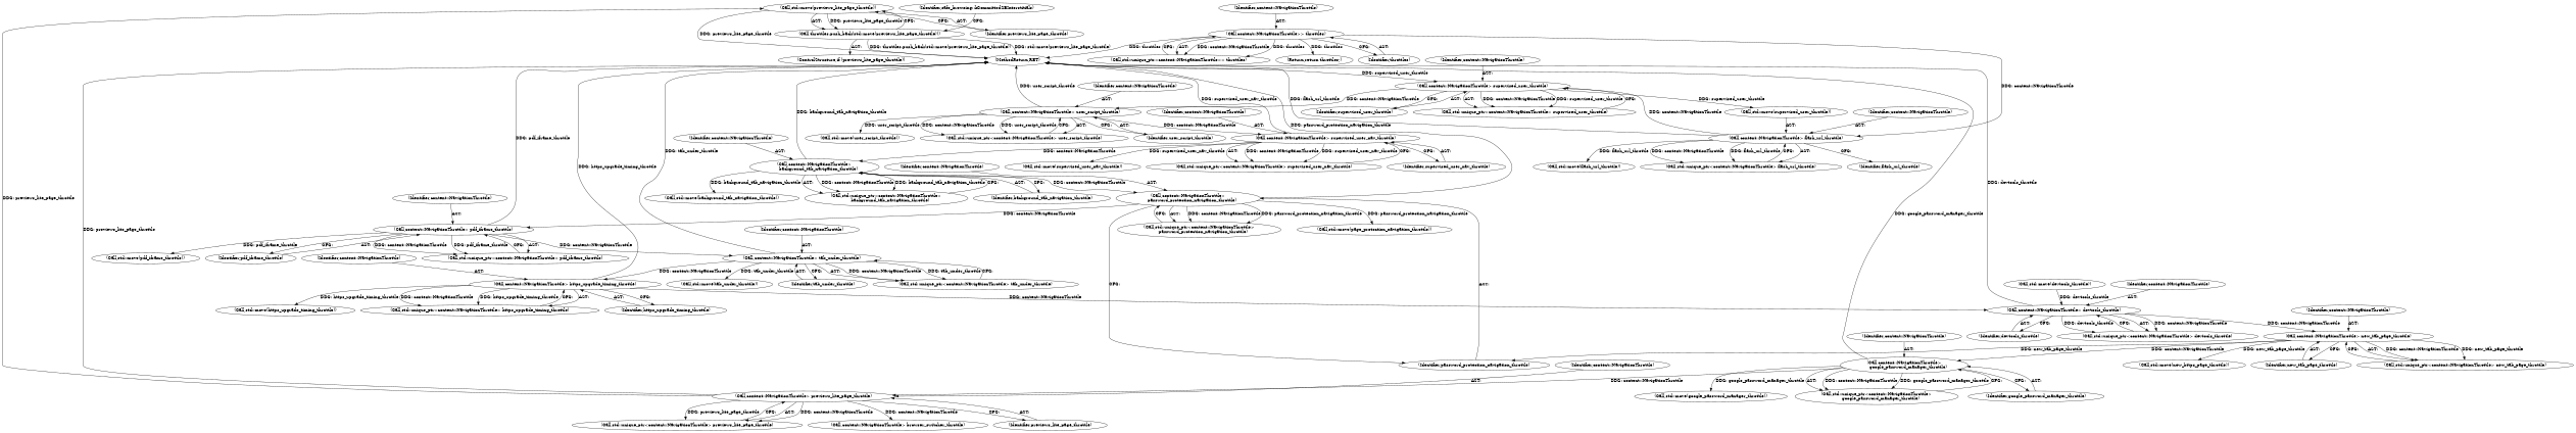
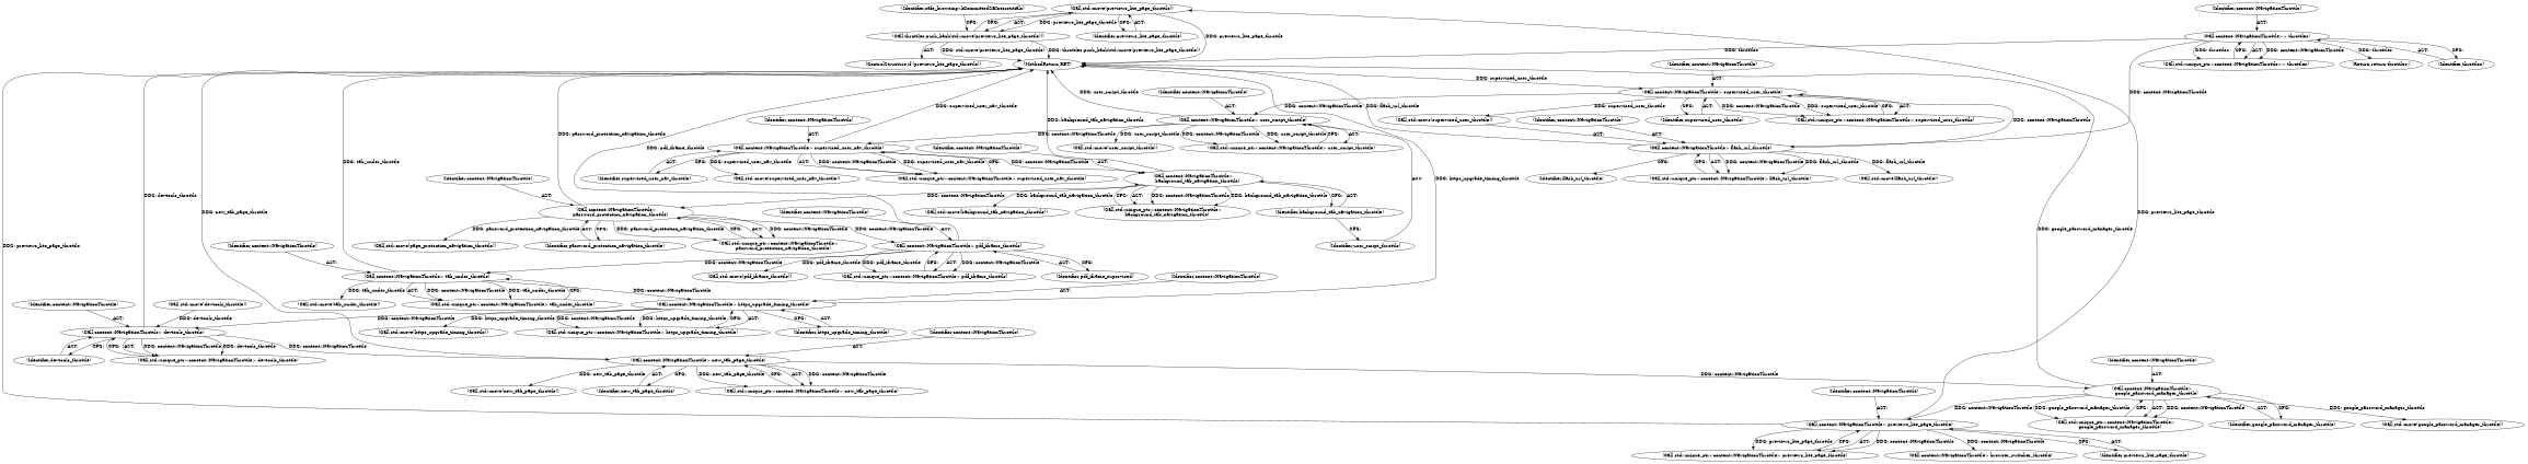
  digraph {
    n1 [label="(Call,std::move(previews_lite_page_throttle))"]
    n2 [label="(Call,throttles.push_back(std::move(previews_lite_page_throttle)))"]
    n3 [label="(Identifier,previews_lite_page_throttle)"]
    n4 [label="(MethodReturn,RET)"]
    n5 [label="(ControlStructure,if (previews_lite_page_throttle))"]
    n6 [label="(Call,content::NavigationThrottle> supervised_user_throttle)"]
    n7 [label="(Call,content::NavigationThrottle> previews_lite_page_throttle)"]
    n8 [label="(Call,std::unique_ptr<content::NavigationThrottle> previews_lite_page_throttle)"]
    n9 [label="(Call,content::NavigationThrottle> browser_switcher_throttle)"]
    n10 [label="(Identifier,previews_lite_page_throttle)"]
    n11 [label="(Call,content::NavigationThrottle>\n      google_password_manager_throttle)"]
    n12 [label="(Call,std::move(google_password_manager_throttle))"]
    n13 [label="(Identifier,google_password_manager_throttle)"]
    n14 [label="(Call,std::unique_ptr<content::NavigationThrottle>\n      google_password_manager_throttle)"]
    n15 [label="(Call,content::NavigationThrottle> new_tab_page_throttle)"]
    n16 [label="(Call,std::unique_ptr<content::NavigationThrottle> new_tab_page_throttle)"]
-   n17 [label="(Call,std::move(new_https_page_throttle))"]
+   n17 [label="(Call,std::move(new_tab_page_throttle))"]
    n18 [label="(Identifier,new_tab_page_throttle)"]
    n19 [label="(Call,content::NavigationThrottle> devtools_throttle)"]
    n20 [label="(Identifier,devtools_throttle)"]
    n21 [label="(Call,std::unique_ptr<content::NavigationThrottle> devtools_throttle)"]
    n22 [label="(Call,std::move(devtools_throttle))"]
    n23 [label="(Call,content::NavigationThrottle> https_upgrade_timing_throttle)"]
    n24 [label="(Call,std::move(https_upgrade_timing_throttle))"]
    n25 [label="(Call,std::unique_ptr<content::NavigationThrottle> https_upgrade_timing_throttle)"]
    n26 [label="(Identifier,https_upgrade_timing_throttle)"]
    n27 [label="(Call,content::NavigationThrottle> tab_under_throttle)"]
    n28 [label="(Call,std::move(tab_under_throttle))"]
-   n29 [label="(Identifier,tab_under_throttle)"]
    n30 [label="(Call,std::unique_ptr<content::NavigationThrottle> tab_under_throttle)"]
    n31 [label="(Call,content::NavigationThrottle> pdf_iframe_throttle)"]
-   n32 [label="(Identifier,pdf_iframe_throttle)"]
+   n32 [label="(Identifier,pdf_iframe_supervised)"]
    n33 [label="(Call,std::move(pdf_iframe_throttle))"]
    n34 [label="(Call,std::unique_ptr<content::NavigationThrottle> pdf_iframe_throttle)"]
    n35 [label="(Call,content::NavigationThrottle>\n      password_protection_navigation_throttle)"]
    n36 [label="(Call,std::move(page_protection_navigation_throttle))"]
    n37 [label="(Identifier,password_protection_navigation_throttle)"]
    n38 [label="(Call,std::unique_ptr<content::NavigationThrottle>\n      password_protection_navigation_throttle)"]
    n39 [label="(Call,content::NavigationThrottle>\n      background_tab_navigation_throttle)"]
    n40 [label="(Identifier,background_tab_navigation_throttle)"]
    n41 [label="(Call,std::unique_ptr<content::NavigationThrottle>\n      background_tab_navigation_throttle)"]
    n42 [label="(Call,std::move(background_tab_navigation_throttle))"]
    n43 [label="(Call,content::NavigationThrottle> supervised_user_nav_throttle)"]
    n44 [label="(Call,std::move(supervised_user_nav_throttle))"]
    n45 [label="(Call,std::unique_ptr<content::NavigationThrottle> supervised_user_nav_throttle)"]
    n46 [label="(Identifier,supervised_user_nav_throttle)"]
    n47 [label="(Call,content::NavigationThrottle> user_script_throttle)"]
    n48 [label="(Identifier,user_script_throttle)"]
    n49 [label="(Call,std::move(user_script_throttle))"]
    n50 [label="(Call,std::unique_ptr<content::NavigationThrottle> user_script_throttle)"]
    n51 [label="(Call,std::unique_ptr<content::NavigationThrottle> supervised_user_throttle)"]
    n52 [label="(Call,std::move(supervised_user_throttle))"]
    n53 [label="(Identifier,supervised_user_throttle)"]
    n54 [label="(Call,content::NavigationThrottle> flash_url_throttle)"]
    n55 [label="(Identifier,flash_url_throttle)"]
    n56 [label="(Call,std::unique_ptr<content::NavigationThrottle> flash_url_throttle)"]
    n57 [label="(Call,std::move(flash_url_throttle))"]
    n58 [label="(Call,content::NavigationThrottle>> throttles)"]
    n59 [label="(Call,std::unique_ptr<content::NavigationThrottle>> throttles)"]
    n60 [label="(Return,return throttles;)"]
    n61 [label="(Identifier,throttles)"]
    n62 [label="(Identifier,content::NavigationThrottle)"]
    n63 [label="(Identifier,content::NavigationThrottle)"]
    n64 [label="(Identifier,content::NavigationThrottle)"]
    n65 [label="(Identifier,content::NavigationThrottle)"]
    n66 [label="(Identifier,content::NavigationThrottle)"]
    n67 [label="(Identifier,content::NavigationThrottle)"]
    n68 [label="(Identifier,content::NavigationThrottle)"]
    n69 [label="(Identifier,content::NavigationThrottle)"]
    n70 [label="(Identifier,safe_browsing::kCommittedSBInterstitials)"]
    n71 [label="(Identifier,content::NavigationThrottle)"]
    n72 [label="(Identifier,content::NavigationThrottle)"]
    n73 [label="(Identifier,content::NavigationThrottle)"]
    n74 [label="(Identifier,content::NavigationThrottle)"]
    n75 [label="(Identifier,content::NavigationThrottle)"]
    n76 [label="(Identifier,content::NavigationThrottle)"]
    n1 -> n2 [label="AST: "]
    n1 -> n2 [label="DDG: previews_lite_page_throttle"]
    n1 -> n3 [label="CFG: "]
    n1 -> n4 [label="DDG: previews_lite_page_throttle"]
    n2 -> n1 [label="CFG: "]
    n2 -> n4 [label="DDG: throttles.push_back(std::move(previews_lite_page_throttle))"]
    n2 -> n4 [label="DDG: std::move(previews_lite_page_throttle)"]
    n2 -> n5 [label="AST: "]
    n3 -> n1 [label="AST: "]
    n4 -> n6 [label="DDG: supervised_user_throttle"]
    n6 -> n47 [label="DDG: content::NavigationThrottle"]
    n6 -> n51 [label="AST: "]
    n6 -> n51 [label="DDG: content::NavigationThrottle"]
    n6 -> n51 [label="DDG: supervised_user_throttle"]
    n6 -> n52 [label="DDG: supervised_user_throttle"]
    n6 -> n53 [label="CFG: "]
    n7 -> n1 [label="DDG: previews_lite_page_throttle"]
    n7 -> n4 [label="DDG: previews_lite_page_throttle"]
    n7 -> n8 [label="AST: "]
    n7 -> n8 [label="DDG: content::NavigationThrottle"]
    n7 -> n8 [label="DDG: previews_lite_page_throttle"]
    n7 -> n9 [label="DDG: content::NavigationThrottle"]
    n7 -> n10 [label="CFG: "]
    n8 -> n7 [label="CFG: "]
    n10 -> n7 [label="AST: "]
    n11 -> n4 [label="DDG: google_password_manager_throttle"]
    n11 -> n7 [label="DDG: content::NavigationThrottle"]
    n11 -> n12 [label="DDG: google_password_manager_throttle"]
    n11 -> n13 [label="CFG: "]
    n11 -> n14 [label="AST: "]
    n11 -> n14 [label="DDG: content::NavigationThrottle"]
    n11 -> n14 [label="DDG: google_password_manager_throttle"]
    n13 -> n11 [label="AST: "]
    n14 -> n11 [label="CFG: "]
-   n15 -> n37 [label="DDG: new_tab_page_throttle"]
+   n15 -> n4 [label="DDG: new_tab_page_throttle"]
    n15 -> n11 [label="DDG: content::NavigationThrottle"]
    n15 -> n16 [label="AST: "]
    n15 -> n16 [label="DDG: content::NavigationThrottle"]
    n15 -> n16 [label="DDG: new_tab_page_throttle"]
    n15 -> n17 [label="DDG: new_tab_page_throttle"]
    n15 -> n18 [label="CFG: "]
    n16 -> n15 [label="CFG: "]
    n18 -> n15 [label="AST: "]
    n19 -> n4 [label="DDG: devtools_throttle"]
    n19 -> n15 [label="DDG: content::NavigationThrottle"]
    n19 -> n20 [label="CFG: "]
    n19 -> n21 [label="AST: "]
    n19 -> n21 [label="DDG: content::NavigationThrottle"]
    n19 -> n21 [label="DDG: devtools_throttle"]
    n20 -> n19 [label="AST: "]
    n21 -> n19 [label="CFG: "]
    n22 -> n19 [label="DDG: devtools_throttle"]
    n23 -> n4 [label="DDG: https_upgrade_timing_throttle"]
    n23 -> n19 [label="DDG: content::NavigationThrottle"]
    n23 -> n24 [label="DDG: https_upgrade_timing_throttle"]
    n23 -> n25 [label="AST: "]
    n23 -> n25 [label="DDG: content::NavigationThrottle"]
    n23 -> n25 [label="DDG: https_upgrade_timing_throttle"]
    n23 -> n26 [label="CFG: "]
    n25 -> n23 [label="CFG: "]
    n26 -> n23 [label="AST: "]
    n27 -> n4 [label="DDG: tab_under_throttle"]
    n27 -> n23 [label="DDG: content::NavigationThrottle"]
    n27 -> n28 [label="DDG: tab_under_throttle"]
-   n27 -> n29 [label="CFG: "]
    n27 -> n30 [label="AST: "]
    n27 -> n30 [label="DDG: content::NavigationThrottle"]
    n27 -> n30 [label="DDG: tab_under_throttle"]
-   n29 -> n27 [label="AST: "]
    n30 -> n27 [label="CFG: "]
    n31 -> n4 [label="DDG: pdf_iframe_throttle"]
    n31 -> n27 [label="DDG: content::NavigationThrottle"]
    n31 -> n32 [label="CFG: "]
    n31 -> n33 [label="DDG: pdf_iframe_throttle"]
    n31 -> n34 [label="AST: "]
    n31 -> n34 [label="DDG: content::NavigationThrottle"]
    n31 -> n34 [label="DDG: pdf_iframe_throttle"]
    n32 -> n31 [label="AST: "]
    n34 -> n31 [label="CFG: "]
    n35 -> n4 [label="DDG: password_protection_navigation_throttle"]
    n35 -> n31 [label="DDG: content::NavigationThrottle"]
    n35 -> n36 [label="DDG: password_protection_navigation_throttle"]
    n35 -> n37 [label="CFG: "]
    n35 -> n38 [label="AST: "]
    n35 -> n38 [label="DDG: content::NavigationThrottle"]
    n35 -> n38 [label="DDG: password_protection_navigation_throttle"]
    n37 -> n35 [label="AST: "]
    n38 -> n35 [label="CFG: "]
    n39 -> n4 [label="DDG: background_tab_navigation_throttle"]
    n39 -> n35 [label="DDG: content::NavigationThrottle"]
    n39 -> n40 [label="CFG: "]
    n39 -> n41 [label="AST: "]
    n39 -> n41 [label="DDG: content::NavigationThrottle"]
    n39 -> n41 [label="DDG: background_tab_navigation_throttle"]
    n39 -> n42 [label="DDG: background_tab_navigation_throttle"]
    n40 -> n39 [label="AST: "]
    n41 -> n39 [label="CFG: "]
    n43 -> n4 [label="DDG: supervised_user_nav_throttle"]
    n43 -> n39 [label="DDG: content::NavigationThrottle"]
    n43 -> n44 [label="DDG: supervised_user_nav_throttle"]
    n43 -> n45 [label="AST: "]
    n43 -> n45 [label="DDG: content::NavigationThrottle"]
    n43 -> n45 [label="DDG: supervised_user_nav_throttle"]
    n43 -> n46 [label="CFG: "]
    n45 -> n43 [label="CFG: "]
    n46 -> n43 [label="AST: "]
    n47 -> n4 [label="DDG: user_script_throttle"]
    n47 -> n43 [label="DDG: content::NavigationThrottle"]
-   n47 -> n48 [label="CFG: "]
+   n40 -> n48 [label="CFG: "]
    n47 -> n49 [label="DDG: user_script_throttle"]
    n47 -> n50 [label="AST: "]
    n47 -> n50 [label="DDG: content::NavigationThrottle"]
    n47 -> n50 [label="DDG: user_script_throttle"]
    n48 -> n47 [label="AST: "]
    n50 -> n47 [label="CFG: "]
    n51 -> n6 [label="CFG: "]
    n52 -> n54 [label="AST: "]
    n53 -> n6 [label="AST: "]
    n54 -> n4 [label="DDG: flash_url_throttle"]
    n54 -> n6 [label="DDG: content::NavigationThrottle"]
    n54 -> n55 [label="CFG: "]
    n54 -> n56 [label="AST: "]
    n54 -> n56 [label="DDG: content::NavigationThrottle"]
    n54 -> n56 [label="DDG: flash_url_throttle"]
    n54 -> n57 [label="DDG: flash_url_throttle"]
    n56 -> n54 [label="CFG: "]
    n58 -> n4 [label="DDG: throttles"]
    n58 -> n54 [label="DDG: content::NavigationThrottle"]
    n58 -> n59 [label="AST: "]
    n58 -> n59 [label="DDG: content::NavigationThrottle"]
    n58 -> n59 [label="DDG: throttles"]
    n58 -> n60 [label="DDG: throttles"]
    n58 -> n61 [label="CFG: "]
    n59 -> n58 [label="CFG: "]
    n61 -> n58 [label="AST: "]
    n62 -> n47 [label="AST: "]
    n63 -> n43 [label="AST: "]
    n64 -> n39 [label="AST: "]
    n65 -> n7 [label="AST: "]
    n66 -> n27 [label="AST: "]
    n67 -> n54 [label="AST: "]
    n68 -> n19 [label="AST: "]
    n69 -> n6 [label="AST: "]
    n70 -> n2 [label="CFG: "]
    n71 -> n15 [label="AST: "]
    n72 -> n23 [label="AST: "]
    n73 -> n58 [label="AST: "]
    n74 -> n11 [label="AST: "]
    n75 -> n35 [label="AST: "]
    n76 -> n31 [label="AST: "]
  }
